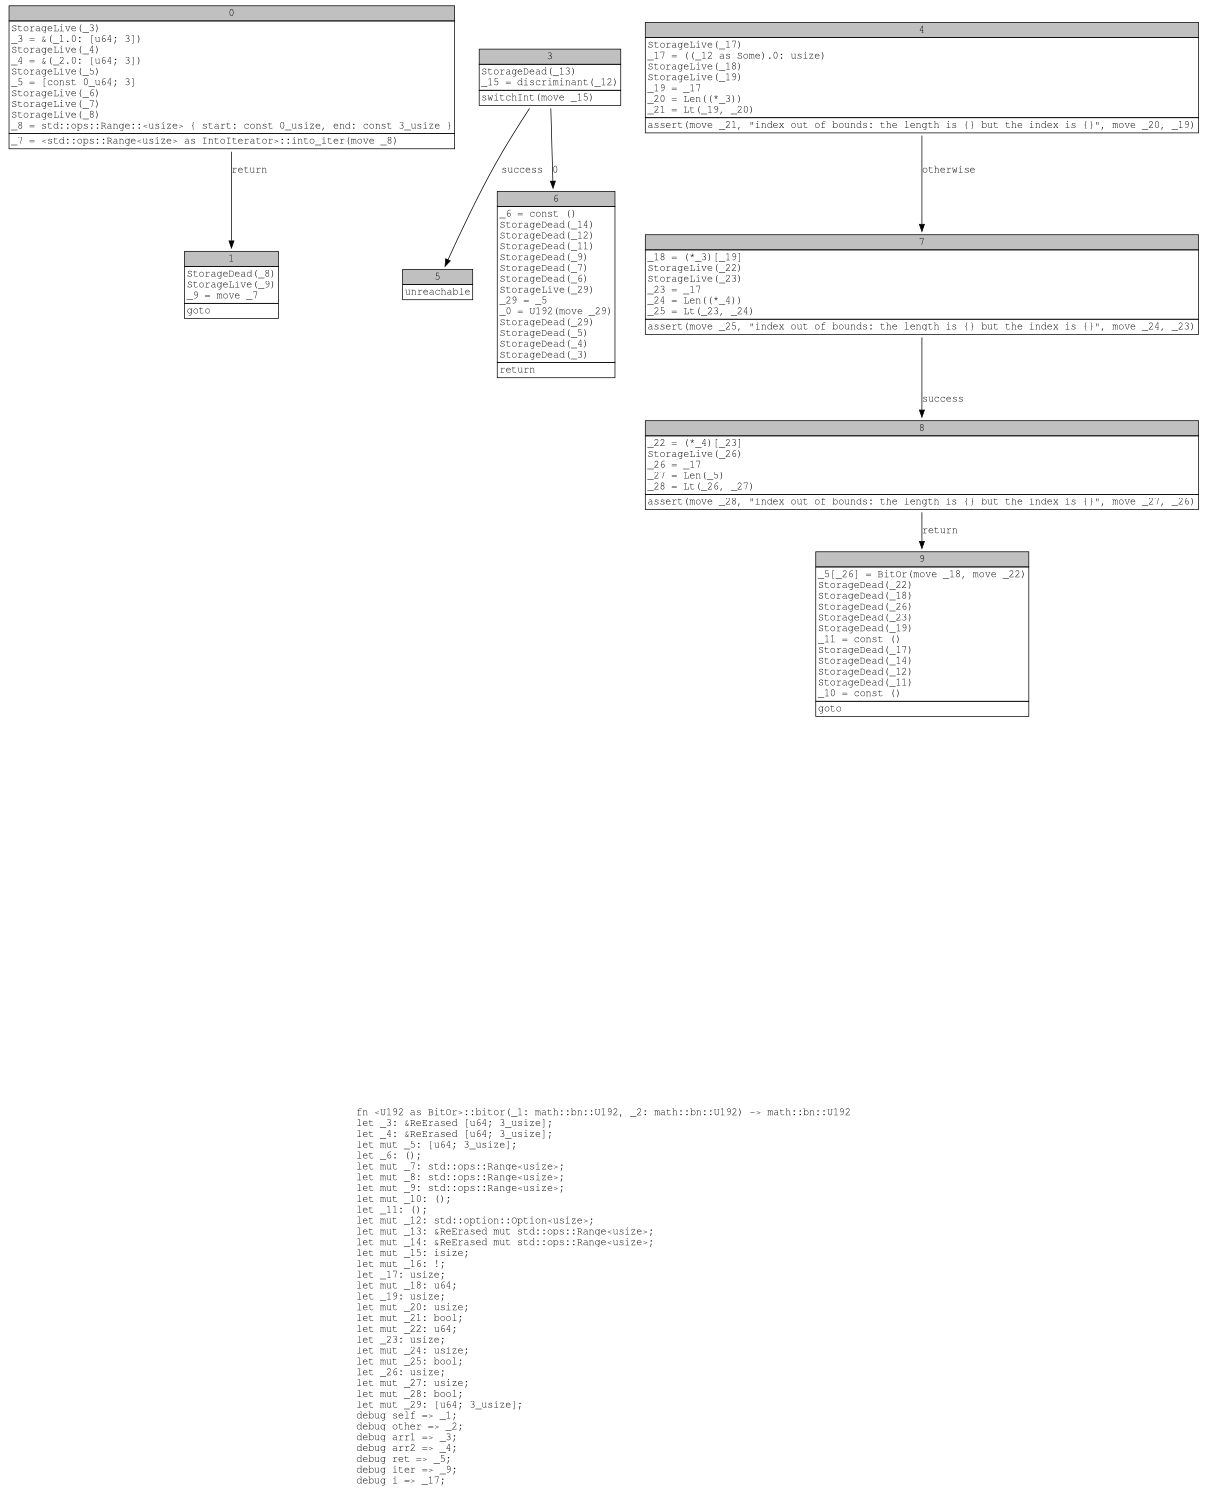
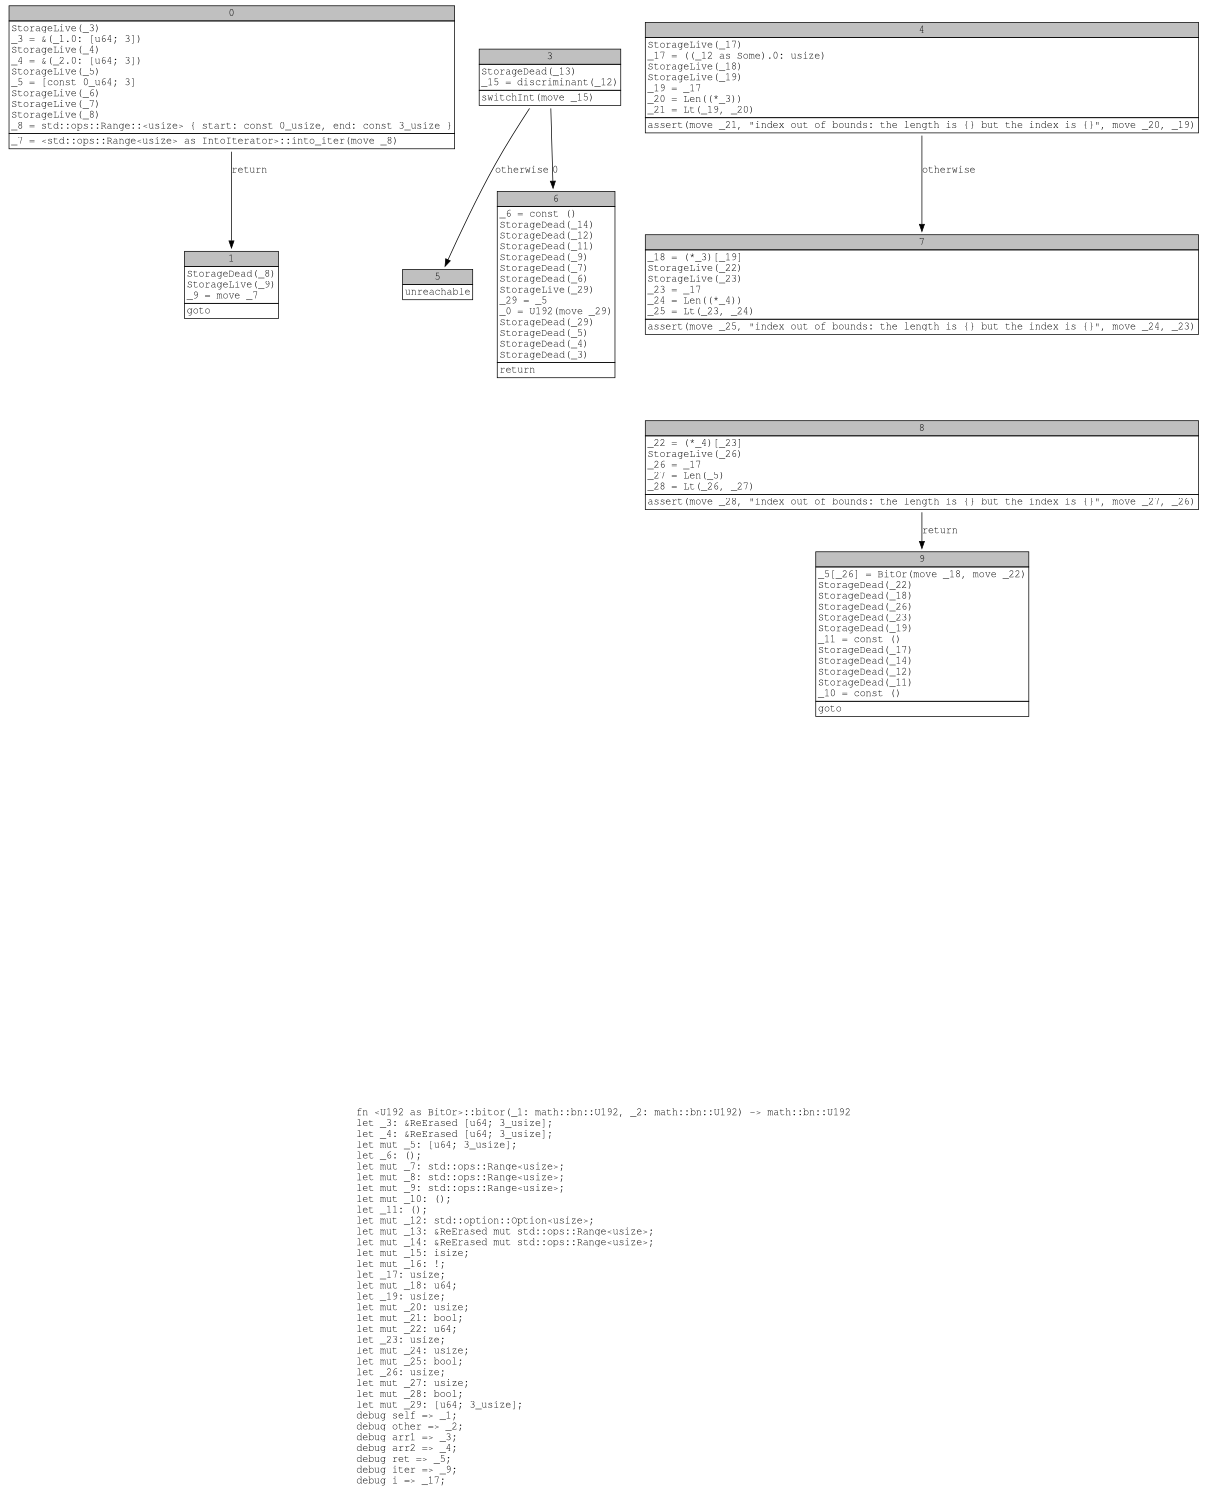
  digraph {
    fontname="Courier, monospace"
    label=<fn &lt;U192 as BitOr&gt;::bitor(_1: math::bn::U192, _2: math::bn::U192) -&gt; math::bn::U192<br align="left"/>let _3: &amp;ReErased [u64; 3_usize];<br align="left"/>let _4: &amp;ReErased [u64; 3_usize];<br align="left"/>let mut _5: [u64; 3_usize];<br align="left"/>let _6: ();<br align="left"/>let mut _7: std::ops::Range&lt;usize&gt;;<br align="left"/>let mut _8: std::ops::Range&lt;usize&gt;;<br align="left"/>let mut _9: std::ops::Range&lt;usize&gt;;<br align="left"/>let mut _10: ();<br align="left"/>let _11: ();<br align="left"/>let mut _12: std::option::Option&lt;usize&gt;;<br align="left"/>let mut _13: &amp;ReErased mut std::ops::Range&lt;usize&gt;;<br align="left"/>let mut _14: &amp;ReErased mut std::ops::Range&lt;usize&gt;;<br align="left"/>let mut _15: isize;<br align="left"/>let mut _16: !;<br align="left"/>let _17: usize;<br align="left"/>let mut _18: u64;<br align="left"/>let _19: usize;<br align="left"/>let mut _20: usize;<br align="left"/>let mut _21: bool;<br align="left"/>let mut _22: u64;<br align="left"/>let _23: usize;<br align="left"/>let mut _24: usize;<br align="left"/>let mut _25: bool;<br align="left"/>let _26: usize;<br align="left"/>let mut _27: usize;<br align="left"/>let mut _28: bool;<br align="left"/>let mut _29: [u64; 3_usize];<br align="left"/>debug self =&gt; _1;<br align="left"/>debug other =&gt; _2;<br align="left"/>debug arr1 =&gt; _3;<br align="left"/>debug arr2 =&gt; _4;<br align="left"/>debug ret =&gt; _5;<br align="left"/>debug iter =&gt; _9;<br align="left"/>debug i =&gt; _17;<br align="left"/>>
    node [fontname="Courier, monospace" shape=none]
    edge [fontname="Courier, monospace"]
    n1 [label=<<table border="0" cellborder="1" cellspacing="0"><tr><td bgcolor="gray" align="center" colspan="1">0</td></tr><tr><td align="left" balign="left">StorageLive(_3)<br/>_3 = &amp;(_1.0: [u64; 3])<br/>StorageLive(_4)<br/>_4 = &amp;(_2.0: [u64; 3])<br/>StorageLive(_5)<br/>_5 = [const 0_u64; 3]<br/>StorageLive(_6)<br/>StorageLive(_7)<br/>StorageLive(_8)<br/>_8 = std::ops::Range::&lt;usize&gt; { start: const 0_usize, end: const 3_usize }<br/></td></tr><tr><td align="left">_7 = &lt;std::ops::Range&lt;usize&gt; as IntoIterator&gt;::into_iter(move _8)</td></tr></table>>]
    n2 [label=<<table border="0" cellborder="1" cellspacing="0"><tr><td bgcolor="gray" align="center" colspan="1">1</td></tr><tr><td align="left" balign="left">StorageDead(_8)<br/>StorageLive(_9)<br/>_9 = move _7<br/></td></tr><tr><td align="left">goto</td></tr></table>>]
    n3 [label=<<table border="0" cellborder="1" cellspacing="0"><tr><td bgcolor="gray" align="center" colspan="1">3</td></tr><tr><td align="left" balign="left">StorageDead(_13)<br/>_15 = discriminant(_12)<br/></td></tr><tr><td align="left">switchInt(move _15)</td></tr></table>>]
    n4 [label=<<table border="0" cellborder="1" cellspacing="0"><tr><td bgcolor="gray" align="center" colspan="1">5</td></tr><tr><td align="left">unreachable</td></tr></table>>]
    n5 [label=<<table border="0" cellborder="1" cellspacing="0"><tr><td bgcolor="gray" align="center" colspan="1">6</td></tr><tr><td align="left" balign="left">_6 = const ()<br/>StorageDead(_14)<br/>StorageDead(_12)<br/>StorageDead(_11)<br/>StorageDead(_9)<br/>StorageDead(_7)<br/>StorageDead(_6)<br/>StorageLive(_29)<br/>_29 = _5<br/>_0 = U192(move _29)<br/>StorageDead(_29)<br/>StorageDead(_5)<br/>StorageDead(_4)<br/>StorageDead(_3)<br/></td></tr><tr><td align="left">return</td></tr></table>>]
    n6 [label=<<table border="0" cellborder="1" cellspacing="0"><tr><td bgcolor="gray" align="center" colspan="1">4</td></tr><tr><td align="left" balign="left">StorageLive(_17)<br/>_17 = ((_12 as Some).0: usize)<br/>StorageLive(_18)<br/>StorageLive(_19)<br/>_19 = _17<br/>_20 = Len((*_3))<br/>_21 = Lt(_19, _20)<br/></td></tr><tr><td align="left">assert(move _21, &quot;index out of bounds: the length is {} but the index is {}&quot;, move _20, _19)</td></tr></table>>]
    n7 [label=<<table border="0" cellborder="1" cellspacing="0"><tr><td bgcolor="gray" align="center" colspan="1">7</td></tr><tr><td align="left" balign="left">_18 = (*_3)[_19]<br/>StorageLive(_22)<br/>StorageLive(_23)<br/>_23 = _17<br/>_24 = Len((*_4))<br/>_25 = Lt(_23, _24)<br/></td></tr><tr><td align="left">assert(move _25, &quot;index out of bounds: the length is {} but the index is {}&quot;, move _24, _23)</td></tr></table>>]
    n8 [label=<<table border="0" cellborder="1" cellspacing="0"><tr><td bgcolor="gray" align="center" colspan="1">8</td></tr><tr><td align="left" balign="left">_22 = (*_4)[_23]<br/>StorageLive(_26)<br/>_26 = _17<br/>_27 = Len(_5)<br/>_28 = Lt(_26, _27)<br/></td></tr><tr><td align="left">assert(move _28, &quot;index out of bounds: the length is {} but the index is {}&quot;, move _27, _26)</td></tr></table>>]
    n9 [label=<<table border="0" cellborder="1" cellspacing="0"><tr><td bgcolor="gray" align="center" colspan="1">9</td></tr><tr><td align="left" balign="left">_5[_26] = BitOr(move _18, move _22)<br/>StorageDead(_22)<br/>StorageDead(_18)<br/>StorageDead(_26)<br/>StorageDead(_23)<br/>StorageDead(_19)<br/>_11 = const ()<br/>StorageDead(_17)<br/>StorageDead(_14)<br/>StorageDead(_12)<br/>StorageDead(_11)<br/>_10 = const ()<br/></td></tr><tr><td align="left">goto</td></tr></table>>]
    n1 -> n2 [label=return]
-   n3 -> n4 [label=success]
+   n3 -> n4 [label=otherwise]
    n3 -> n5 [label=0]
    n6 -> n7 [label=otherwise]
-   n7 -> n8 [label=success]
    n8 -> n9 [label=return]
  }
